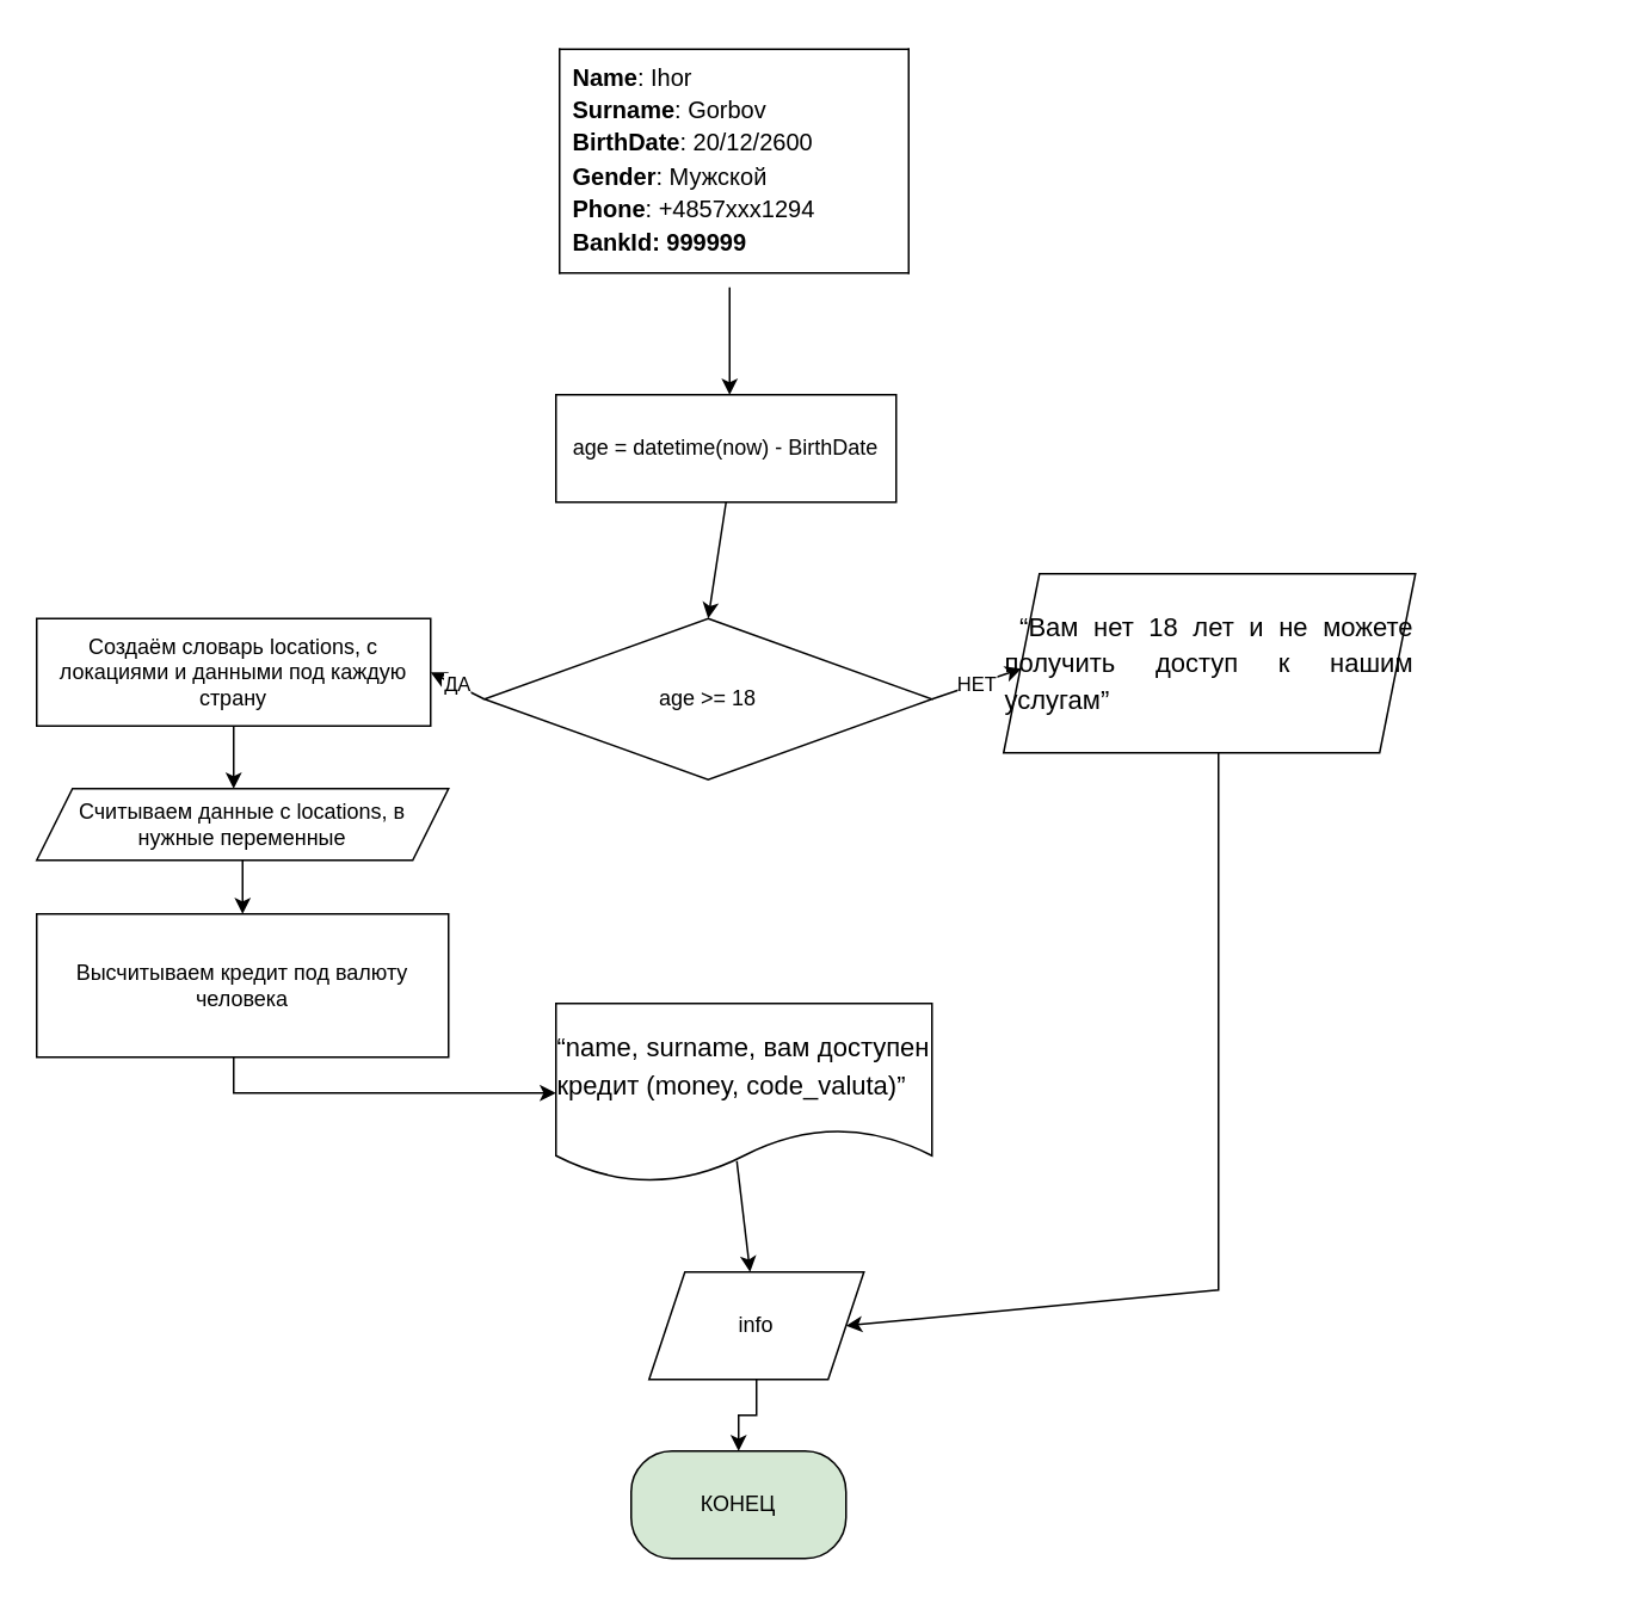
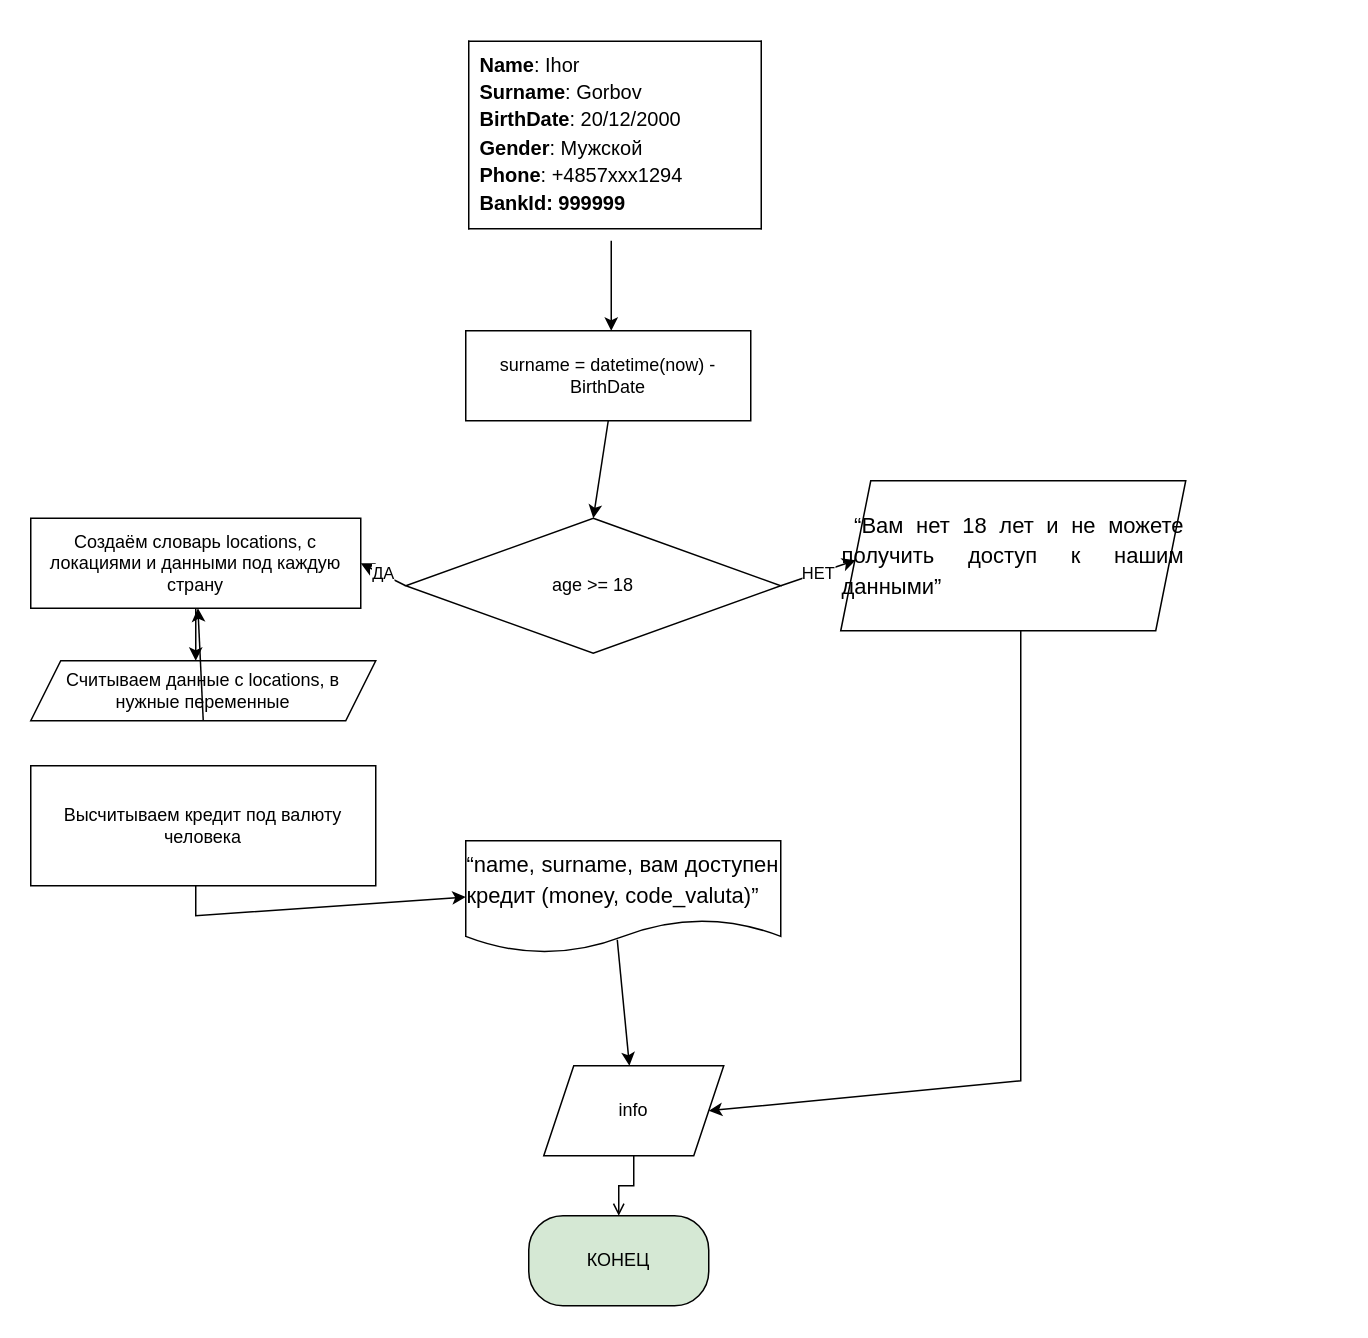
  <mxCell id="0" />
  <mxCell id="1" parent="0" />
- <mxCell id="2" value="&lt;div dir=&quot;ltr&quot; style=&quot;margin-left: 0pt&quot; id=&quot;docs-internal-guid-799b0d2e-7fff-9846-0605-0359000589e6&quot; align=&quot;left&quot;&gt;&lt;table style=&quot;border: none ; border-collapse: collapse&quot;&gt;&lt;colgroup&gt;&lt;col width=&quot;200&quot;&gt;&lt;col width=&quot;203&quot;&gt;&lt;col width=&quot;199&quot;&gt;&lt;/colgroup&gt;&lt;tbody&gt;&lt;tr style=&quot;height: 78.317pt&quot;&gt;&lt;td style=&quot;border-left: solid #000000 0.75pt ; border-right: solid #000000 0.75pt ; border-bottom: solid #000000 0.75pt ; border-top: solid #000000 0.75pt ; vertical-align: top ; padding: 5pt 5pt 5pt 5pt ; overflow: hidden ; overflow-wrap: break-word&quot;&gt;&lt;p dir=&quot;ltr&quot; style=&quot;line-height: 1.38 ; text-align: justify ; margin-top: 0pt ; margin-bottom: 0pt&quot;&gt;&lt;span style=&quot;font-size: 10pt ; font-family: &amp;#34;arial&amp;#34; ; color: rgb(0 , 0 , 0) ; background-color: transparent ; font-weight: 700 ; font-style: normal ; font-variant: normal ; text-decoration: none ; vertical-align: baseline&quot;&gt;Name&lt;/span&gt;&lt;span style=&quot;font-size: 10pt ; font-family: &amp;#34;arial&amp;#34; ; color: rgb(0 , 0 , 0) ; background-color: transparent ; font-weight: 400 ; font-style: normal ; font-variant: normal ; text-decoration: none ; vertical-align: baseline&quot;&gt;: Ihor&lt;br&gt;&lt;/span&gt;&lt;/p&gt;&lt;p dir=&quot;ltr&quot; style=&quot;line-height: 1.38 ; text-align: justify ; margin-top: 0pt ; margin-bottom: 0pt&quot;&gt;&lt;span style=&quot;font-size: 10pt ; font-family: &amp;#34;arial&amp;#34; ; color: rgb(0 , 0 , 0) ; background-color: transparent ; font-weight: 700 ; font-style: normal ; font-variant: normal ; text-decoration: none ; vertical-align: baseline&quot;&gt;Surname&lt;/span&gt;&lt;span style=&quot;font-size: 10pt ; font-family: &amp;#34;arial&amp;#34; ; color: rgb(0 , 0 , 0) ; background-color: transparent ; font-weight: 400 ; font-style: normal ; font-variant: normal ; text-decoration: none ; vertical-align: baseline&quot;&gt;: Gorbov&lt;br&gt;&lt;/span&gt;&lt;/p&gt;&lt;p dir=&quot;ltr&quot; style=&quot;line-height: 1.38 ; text-align: justify ; margin-top: 0pt ; margin-bottom: 0pt&quot;&gt;&lt;span style=&quot;font-size: 10pt ; font-family: &amp;#34;arial&amp;#34; ; color: rgb(0 , 0 , 0) ; background-color: transparent ; font-weight: 700 ; font-style: normal ; font-variant: normal ; text-decoration: none ; vertical-align: baseline&quot;&gt;BirthDate&lt;/span&gt;&lt;span style=&quot;font-size: 10pt ; font-family: &amp;#34;arial&amp;#34; ; color: rgb(0 , 0 , 0) ; background-color: transparent ; font-weight: 400 ; font-style: normal ; font-variant: normal ; text-decoration: none ; vertical-align: baseline&quot;&gt;: 20/12/2600&lt;br&gt;&lt;/span&gt;&lt;/p&gt;&lt;p dir=&quot;ltr&quot; style=&quot;line-height: 1.38 ; text-align: justify ; margin-top: 0pt ; margin-bottom: 0pt&quot;&gt;&lt;span style=&quot;font-size: 10pt ; font-family: &amp;#34;arial&amp;#34; ; color: rgb(0 , 0 , 0) ; background-color: transparent ; font-weight: 700 ; font-style: normal ; font-variant: normal ; text-decoration: none ; vertical-align: baseline&quot;&gt;Gender&lt;/span&gt;&lt;span style=&quot;font-size: 10pt ; font-family: &amp;#34;arial&amp;#34; ; color: rgb(0 , 0 , 0) ; background-color: transparent ; font-weight: 400 ; font-style: normal ; font-variant: normal ; text-decoration: none ; vertical-align: baseline&quot;&gt;: Мужской&lt;br&gt;&lt;/span&gt;&lt;/p&gt;&lt;p dir=&quot;ltr&quot; style=&quot;line-height: 1.38 ; text-align: justify ; margin-top: 0pt ; margin-bottom: 0pt&quot;&gt;&lt;span style=&quot;font-size: 10pt ; font-family: &amp;#34;arial&amp;#34; ; color: rgb(0 , 0 , 0) ; background-color: transparent ; font-weight: 700 ; font-style: normal ; font-variant: normal ; text-decoration: none ; vertical-align: baseline&quot;&gt;Phone&lt;/span&gt;&lt;span style=&quot;font-size: 10pt ; font-family: &amp;#34;arial&amp;#34; ; color: rgb(0 , 0 , 0) ; background-color: transparent ; font-weight: 400 ; font-style: normal ; font-variant: normal ; text-decoration: none ; vertical-align: baseline&quot;&gt;: &lt;/span&gt;&lt;span style=&quot;font-size: 10pt ; font-family: &amp;#34;arial&amp;#34; ; color: rgb(0 , 0 , 0) ; background-color: transparent ; font-weight: 400 ; font-style: normal ; font-variant: normal ; text-decoration: none ; vertical-align: baseline&quot;&gt;+4857xxx1294&lt;/span&gt;&lt;/p&gt;&lt;p dir=&quot;ltr&quot; style=&quot;line-height: 1.38 ; text-align: justify ; margin-top: 0pt ; margin-bottom: 0pt&quot;&gt;&lt;span style=&quot;font-size: 10pt ; font-family: &amp;#34;arial&amp;#34; ; color: rgb(0 , 0 , 0) ; background-color: transparent ; font-weight: 700 ; font-style: normal ; font-variant: normal ; text-decoration: none ; vertical-align: baseline&quot;&gt;BankId: 999999&lt;/span&gt;&lt;/p&gt;&lt;/td&gt;&lt;/tr&gt;&lt;/tbody&gt;&lt;/table&gt;&lt;/div&gt;" style="text;whiteSpace=wrap;html=1;" parent="1" vertex="1"><mxGeometry x="310" y="20" width="580" height="140" as="geometry" /></mxCell>
+ <mxCell id="2" value="&lt;div dir=&quot;ltr&quot; style=&quot;margin-left: 0pt&quot; id=&quot;docs-internal-guid-799b0d2e-7fff-9846-0605-0359000589e6&quot; align=&quot;left&quot;&gt;&lt;table style=&quot;border: none ; border-collapse: collapse&quot;&gt;&lt;colgroup&gt;&lt;col width=&quot;200&quot;&gt;&lt;col width=&quot;203&quot;&gt;&lt;col width=&quot;199&quot;&gt;&lt;/colgroup&gt;&lt;tbody&gt;&lt;tr style=&quot;height: 78.317pt&quot;&gt;&lt;td style=&quot;border-left: solid #000000 0.75pt ; border-right: solid #000000 0.75pt ; border-bottom: solid #000000 0.75pt ; border-top: solid #000000 0.75pt ; vertical-align: top ; padding: 5pt 5pt 5pt 5pt ; overflow: hidden ; overflow-wrap: break-word&quot;&gt;&lt;p dir=&quot;ltr&quot; style=&quot;line-height: 1.38 ; text-align: justify ; margin-top: 0pt ; margin-bottom: 0pt&quot;&gt;&lt;span style=&quot;font-size: 10pt ; font-family: &amp;#34;arial&amp;#34; ; color: rgb(0 , 0 , 0) ; background-color: transparent ; font-weight: 700 ; font-style: normal ; font-variant: normal ; text-decoration: none ; vertical-align: baseline&quot;&gt;Name&lt;/span&gt;&lt;span style=&quot;font-size: 10pt ; font-family: &amp;#34;arial&amp;#34; ; color: rgb(0 , 0 , 0) ; background-color: transparent ; font-weight: 400 ; font-style: normal ; font-variant: normal ; text-decoration: none ; vertical-align: baseline&quot;&gt;: Ihor&lt;br&gt;&lt;/span&gt;&lt;/p&gt;&lt;p dir=&quot;ltr&quot; style=&quot;line-height: 1.38 ; text-align: justify ; margin-top: 0pt ; margin-bottom: 0pt&quot;&gt;&lt;span style=&quot;font-size: 10pt ; font-family: &amp;#34;arial&amp;#34; ; color: rgb(0 , 0 , 0) ; background-color: transparent ; font-weight: 700 ; font-style: normal ; font-variant: normal ; text-decoration: none ; vertical-align: baseline&quot;&gt;Surname&lt;/span&gt;&lt;span style=&quot;font-size: 10pt ; font-family: &amp;#34;arial&amp;#34; ; color: rgb(0 , 0 , 0) ; background-color: transparent ; font-weight: 400 ; font-style: normal ; font-variant: normal ; text-decoration: none ; vertical-align: baseline&quot;&gt;: Gorbov&lt;br&gt;&lt;/span&gt;&lt;/p&gt;&lt;p dir=&quot;ltr&quot; style=&quot;line-height: 1.38 ; text-align: justify ; margin-top: 0pt ; margin-bottom: 0pt&quot;&gt;&lt;span style=&quot;font-size: 10pt ; font-family: &amp;#34;arial&amp;#34; ; color: rgb(0 , 0 , 0) ; background-color: transparent ; font-weight: 700 ; font-style: normal ; font-variant: normal ; text-decoration: none ; vertical-align: baseline&quot;&gt;BirthDate&lt;/span&gt;&lt;span style=&quot;font-size: 10pt ; font-family: &amp;#34;arial&amp;#34; ; color: rgb(0 , 0 , 0) ; background-color: transparent ; font-weight: 400 ; font-style: normal ; font-variant: normal ; text-decoration: none ; vertical-align: baseline&quot;&gt;: 20/12/2000&lt;br&gt;&lt;/span&gt;&lt;/p&gt;&lt;p dir=&quot;ltr&quot; style=&quot;line-height: 1.38 ; text-align: justify ; margin-top: 0pt ; margin-bottom: 0pt&quot;&gt;&lt;span style=&quot;font-size: 10pt ; font-family: &amp;#34;arial&amp;#34; ; color: rgb(0 , 0 , 0) ; background-color: transparent ; font-weight: 700 ; font-style: normal ; font-variant: normal ; text-decoration: none ; vertical-align: baseline&quot;&gt;Gender&lt;/span&gt;&lt;span style=&quot;font-size: 10pt ; font-family: &amp;#34;arial&amp;#34; ; color: rgb(0 , 0 , 0) ; background-color: transparent ; font-weight: 400 ; font-style: normal ; font-variant: normal ; text-decoration: none ; vertical-align: baseline&quot;&gt;: Мужской&lt;br&gt;&lt;/span&gt;&lt;/p&gt;&lt;p dir=&quot;ltr&quot; style=&quot;line-height: 1.38 ; text-align: justify ; margin-top: 0pt ; margin-bottom: 0pt&quot;&gt;&lt;span style=&quot;font-size: 10pt ; font-family: &amp;#34;arial&amp;#34; ; color: rgb(0 , 0 , 0) ; background-color: transparent ; font-weight: 700 ; font-style: normal ; font-variant: normal ; text-decoration: none ; vertical-align: baseline&quot;&gt;Phone&lt;/span&gt;&lt;span style=&quot;font-size: 10pt ; font-family: &amp;#34;arial&amp;#34; ; color: rgb(0 , 0 , 0) ; background-color: transparent ; font-weight: 400 ; font-style: normal ; font-variant: normal ; text-decoration: none ; vertical-align: baseline&quot;&gt;: &lt;/span&gt;&lt;span style=&quot;font-size: 10pt ; font-family: &amp;#34;arial&amp;#34; ; color: rgb(0 , 0 , 0) ; background-color: transparent ; font-weight: 400 ; font-style: normal ; font-variant: normal ; text-decoration: none ; vertical-align: baseline&quot;&gt;+4857xxx1294&lt;/span&gt;&lt;/p&gt;&lt;p dir=&quot;ltr&quot; style=&quot;line-height: 1.38 ; text-align: justify ; margin-top: 0pt ; margin-bottom: 0pt&quot;&gt;&lt;span style=&quot;font-size: 10pt ; font-family: &amp;#34;arial&amp;#34; ; color: rgb(0 , 0 , 0) ; background-color: transparent ; font-weight: 700 ; font-style: normal ; font-variant: normal ; text-decoration: none ; vertical-align: baseline&quot;&gt;BankId: 999999&lt;/span&gt;&lt;/p&gt;&lt;/td&gt;&lt;/tr&gt;&lt;/tbody&gt;&lt;/table&gt;&lt;/div&gt;" style="text;whiteSpace=wrap;html=1;" parent="1" vertex="1"><mxGeometry x="310" y="20" width="580" height="140" as="geometry" /></mxCell>
  <mxCell id="3" value="" style="endArrow=classic;html=1;rounded=0;" parent="1" edge="1"><mxGeometry width="50" height="50" relative="1" as="geometry"><mxPoint x="407" y="160" as="sourcePoint" /><mxPoint x="407" y="220" as="targetPoint" /><Array as="points" /></mxGeometry></mxCell>
  <mxCell id="4" value="age &amp;gt;= 18" style="rhombus;whiteSpace=wrap;html=1;" parent="1" vertex="1"><mxGeometry x="270" y="345" width="250" height="90" as="geometry" /></mxCell>
  <mxCell id="5" value="НЕТ" style="endArrow=classic;html=1;rounded=0;exitX=1;exitY=0.5;exitDx=0;exitDy=0;" parent="1" source="4" edge="1"><mxGeometry width="50" height="50" relative="1" as="geometry"><mxPoint x="420" y="280" as="sourcePoint" /><mxPoint x="570" y="373" as="targetPoint" /></mxGeometry></mxCell>
- <mxCell id="6" value="age = datetime(now) - BirthDate" style="rounded=0;whiteSpace=wrap;html=1;" parent="1" vertex="1"><mxGeometry x="310" y="220" width="190" height="60" as="geometry" /></mxCell>
+ <mxCell id="6" value="surname = datetime(now) - BirthDate" style="rounded=0;whiteSpace=wrap;html=1;" parent="1" vertex="1"><mxGeometry x="310" y="220" width="190" height="60" as="geometry" /></mxCell>
  <mxCell id="7" value="" style="endArrow=classic;html=1;rounded=0;exitX=0.5;exitY=1;exitDx=0;exitDy=0;entryX=0.5;entryY=0;entryDx=0;entryDy=0;" parent="1" source="6" target="4" edge="1"><mxGeometry width="50" height="50" relative="1" as="geometry"><mxPoint x="420" y="310" as="sourcePoint" /><mxPoint x="470" y="260" as="targetPoint" /></mxGeometry></mxCell>
- <mxCell id="8" value="&lt;p dir=&quot;ltr&quot; style=&quot;line-height: 1.38 ; text-align: justify ; margin-top: 0pt ; margin-bottom: 0pt&quot; id=&quot;docs-internal-guid-23132471-7fff-fc92-dcba-04f23711ecb3&quot;&gt;&lt;span style=&quot;font-size: 11pt ; font-family: &amp;#34;arial&amp;#34; ; color: rgb(0 , 0 , 0) ; background-color: transparent ; font-weight: 400 ; font-style: normal ; font-variant: normal ; text-decoration: none ; vertical-align: baseline&quot;&gt;“name, surname, вам доступен кредит (money, code_valuta)”&lt;/span&gt;&lt;/p&gt;" style="shape=document;whiteSpace=wrap;html=1;boundedLbl=1;" parent="1" vertex="1"><mxGeometry x="310" y="560" width="210" height="100" as="geometry" /></mxCell>
+ <mxCell id="8" value="&lt;p dir=&quot;ltr&quot; style=&quot;line-height: 1.38 ; text-align: justify ; margin-top: 0pt ; margin-bottom: 0pt&quot; id=&quot;docs-internal-guid-23132471-7fff-fc92-dcba-04f23711ecb3&quot;&gt;&lt;span style=&quot;font-size: 11pt ; font-family: &amp;#34;arial&amp;#34; ; color: rgb(0 , 0 , 0) ; background-color: transparent ; font-weight: 400 ; font-style: normal ; font-variant: normal ; text-decoration: none ; vertical-align: baseline&quot;&gt;“name, surname, вам доступен кредит (money, code_valuta)”&lt;/span&gt;&lt;/p&gt;" style="shape=document;whiteSpace=wrap;html=1;boundedLbl=1;" parent="1" vertex="1"><mxGeometry x="310" y="560" width="210" height="75" as="geometry" /></mxCell>
  <mxCell id="9" value="" style="endArrow=classic;html=1;rounded=0;exitX=0.481;exitY=0.88;exitDx=0;exitDy=0;exitPerimeter=0;" parent="1" source="8" target="11" edge="1"><mxGeometry width="50" height="50" relative="1" as="geometry"><mxPoint x="420" y="520" as="sourcePoint" /><mxPoint x="120" y="730" as="targetPoint" /></mxGeometry></mxCell>
- <mxCell id="10" style="edgeStyle=orthogonalEdgeStyle;rounded=0;orthogonalLoop=1;jettySize=auto;html=1;" parent="1" source="11" target="12" edge="1"><mxGeometry relative="1" as="geometry"><mxPoint x="124" y="800" as="targetPoint" /></mxGeometry></mxCell>
+ <mxCell id="10" style="edgeStyle=orthogonalEdgeStyle;rounded=0;orthogonalLoop=1;jettySize=auto;html=1;endArrow=open;" parent="1" source="11" target="12" edge="1"><mxGeometry relative="1" as="geometry"><mxPoint x="124" y="800" as="targetPoint" /></mxGeometry></mxCell>
  <mxCell id="11" value="info" style="shape=parallelogram;perimeter=parallelogramPerimeter;whiteSpace=wrap;html=1;fixedSize=1;" parent="1" vertex="1"><mxGeometry x="362" y="710" width="120" height="60" as="geometry" /></mxCell>
  <mxCell id="12" value="КОНЕЦ" style="rounded=1;whiteSpace=wrap;html=1;arcSize=38;fillColor=#d5e8d4;" parent="1" vertex="1"><mxGeometry x="352" y="810" width="120" height="60" as="geometry" /></mxCell>
  <mxCell id="13" value="" style="endArrow=classic;html=1;rounded=0;entryX=1;entryY=0.5;entryDx=0;entryDy=0;" parent="1" edge="1" target="11"><mxGeometry width="50" height="50" relative="1" as="geometry"><mxPoint x="680" y="420" as="sourcePoint" /><mxPoint x="410" y="780" as="targetPoint" /><Array as="points"><mxPoint x="680" y="720" /></Array></mxGeometry></mxCell>
  <mxCell id="14" value="ДА" style="endArrow=classic;html=1;rounded=0;exitX=0;exitY=0.5;exitDx=0;exitDy=0;" parent="1" source="4" edge="1"><mxGeometry width="50" height="50" relative="1" as="geometry"><mxPoint x="410" y="360" as="sourcePoint" /><mxPoint x="240" y="375" as="targetPoint" /></mxGeometry></mxCell>
  <mxCell id="15" value="Создаём словарь locations, с локациями и данными под каждую страну " style="rounded=0;whiteSpace=wrap;html=1;" parent="1" vertex="1"><mxGeometry x="20" y="345" width="220" height="60" as="geometry" /></mxCell>
  <mxCell id="16" value="" style="endArrow=classic;html=1;rounded=0;exitX=0.5;exitY=1;exitDx=0;exitDy=0;" parent="1" source="15" edge="1"><mxGeometry width="50" height="50" relative="1" as="geometry"><mxPoint x="410" y="410" as="sourcePoint" /><mxPoint x="130" y="440" as="targetPoint" /></mxGeometry></mxCell>
  <mxCell id="17" value="" style="endArrow=classic;html=1;rounded=0;entryX=0;entryY=0.5;entryDx=0;entryDy=0;" parent="1" target="8" edge="1"><mxGeometry width="50" height="50" relative="1" as="geometry"><mxPoint x="130" y="590" as="sourcePoint" /><mxPoint x="130" y="570" as="targetPoint" /><Array as="points"><mxPoint x="130" y="610" /></Array></mxGeometry></mxCell>
- <mxCell id="18" value="&lt;p dir=&quot;ltr&quot; style=&quot;line-height: 1.38 ; text-align: justify ; margin-top: 0pt ; margin-bottom: 0pt&quot; id=&quot;docs-internal-guid-6df5baa2-7fff-aed2-f504-182614b42c5c&quot;&gt;&lt;span style=&quot;font-size: 11pt ; font-family: &amp;quot;arial&amp;quot; ; color: rgb(0 , 0 , 0) ; background-color: transparent ; font-weight: 400 ; font-style: normal ; font-variant: normal ; text-decoration: none ; vertical-align: baseline&quot;&gt;&amp;nbsp;“Вам нет 18 лет и не можете получить доступ к нашим услугам”&lt;/span&gt;&lt;/p&gt;" style="shape=parallelogram;perimeter=parallelogramPerimeter;whiteSpace=wrap;html=1;fixedSize=1;" vertex="1" parent="1"><mxGeometry x="560" y="320" width="230" height="100" as="geometry" /></mxCell>
+ <mxCell id="18" value="&lt;p dir=&quot;ltr&quot; style=&quot;line-height: 1.38 ; text-align: justify ; margin-top: 0pt ; margin-bottom: 0pt&quot; id=&quot;docs-internal-guid-6df5baa2-7fff-aed2-f504-182614b42c5c&quot;&gt;&lt;span style=&quot;font-size: 11pt ; font-family: &amp;quot;arial&amp;quot; ; color: rgb(0 , 0 , 0) ; background-color: transparent ; font-weight: 400 ; font-style: normal ; font-variant: normal ; text-decoration: none ; vertical-align: baseline&quot;&gt;&amp;nbsp;“Вам нет 18 лет и не можете получить доступ к нашим данными”&lt;/span&gt;&lt;/p&gt;" style="shape=parallelogram;perimeter=parallelogramPerimeter;whiteSpace=wrap;html=1;fixedSize=1;" vertex="1" parent="1"><mxGeometry x="560" y="320" width="230" height="100" as="geometry" /></mxCell>
  <mxCell id="19" value="Считываем данные с locations, в нужные переменные" style="shape=parallelogram;perimeter=parallelogramPerimeter;whiteSpace=wrap;html=1;fixedSize=1;" vertex="1" parent="1"><mxGeometry x="20" y="440" width="230" height="40" as="geometry" /></mxCell>
- <mxCell id="20" value="" style="endArrow=classic;html=1;rounded=0;exitX=0.5;exitY=1;exitDx=0;exitDy=0;" edge="1" parent="1" source="19" target="21"><mxGeometry width="50" height="50" relative="1" as="geometry"><mxPoint x="300" y="490" as="sourcePoint" /><mxPoint x="135" y="510" as="targetPoint" /></mxGeometry></mxCell>
+ <mxCell id="20" value="" style="endArrow=classic;html=1;rounded=0;exitX=0.5;exitY=1;exitDx=0;exitDy=0;" edge="1" parent="1" source="19" target="15"><mxGeometry width="50" height="50" relative="1" as="geometry"><mxPoint x="300" y="490" as="sourcePoint" /><mxPoint x="135" y="510" as="targetPoint" /></mxGeometry></mxCell>
  <mxCell id="21" value="Высчитываем кредит под валюту человека" style="rounded=0;whiteSpace=wrap;html=1;" vertex="1" parent="1"><mxGeometry x="20" y="510" width="230" height="80" as="geometry" /></mxCell>
